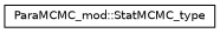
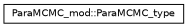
  digraph {
    rankdir=LR
-   n1 [color=black fillcolor=white fontname=Helvetica fontsize=10 height=0.2 label="ParaMCMC_mod::StatMCMC_type" shape=record style=filled width=0.4]
+   n1 [color=black fillcolor=white fontname=Helvetica fontsize=10 height=0.2 label="ParaMCMC_mod::ParaMCMC_type" shape=record style=filled width=0.4]
  }
